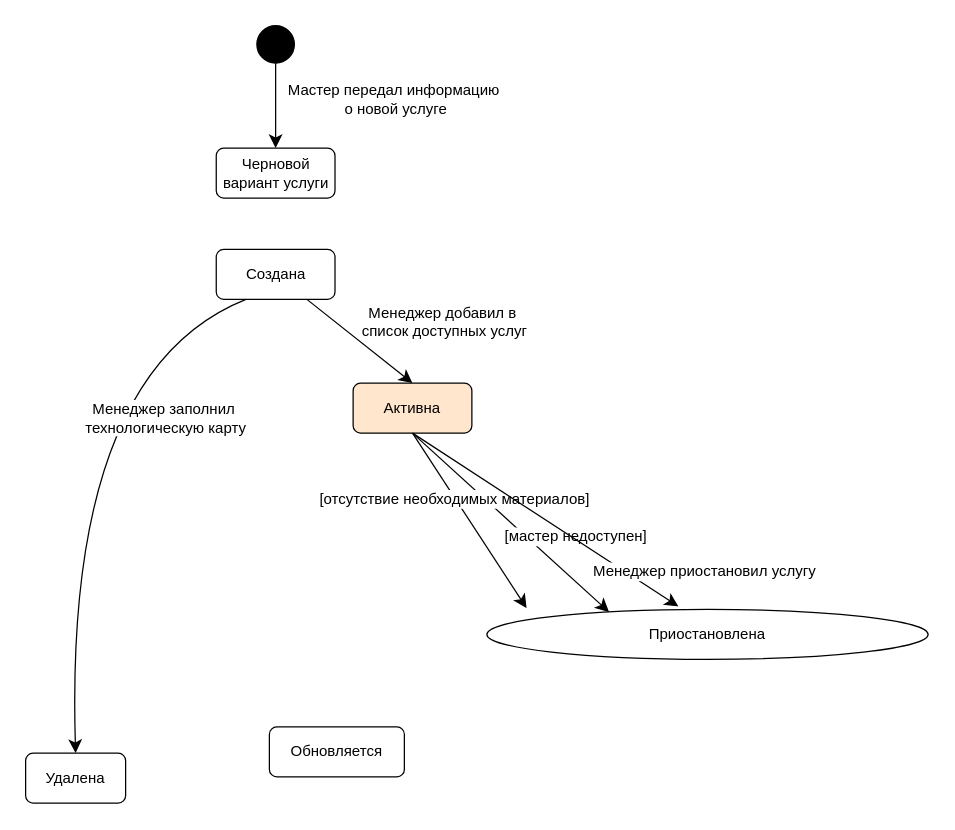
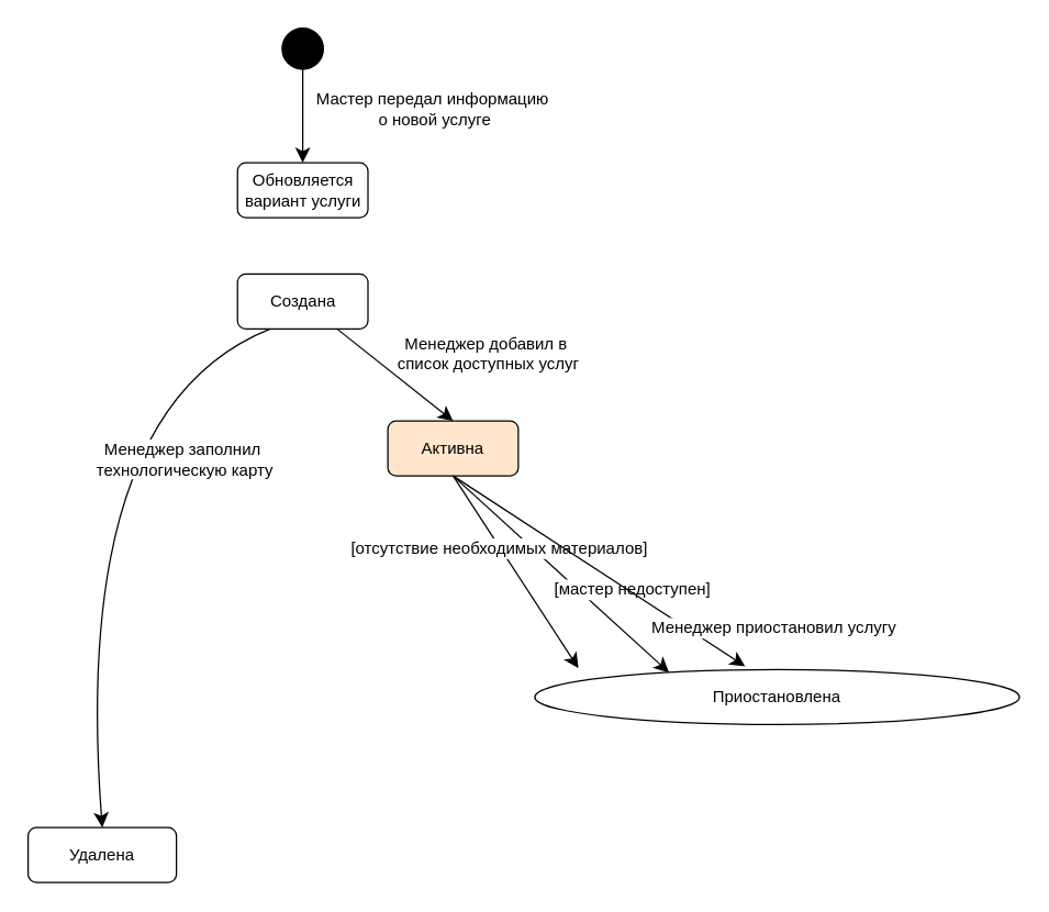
  <mxCell id="0" />
  <mxCell id="1" parent="0" />
  <mxCell id="2" style="edgeStyle=none;curved=1;rounded=0;orthogonalLoop=1;jettySize=auto;html=1;entryX=0.5;entryY=0;entryDx=0;entryDy=0;fontSize=12;startSize=8;endSize=8;" edge="1" parent="1" source="4" target="5"><mxGeometry relative="1" as="geometry" /></mxCell>
  <mxCell id="3" value="Мастер передал информацию&amp;nbsp;&lt;div&gt;о новой услуге&lt;/div&gt;" style="edgeLabel;html=1;align=center;verticalAlign=middle;resizable=0;points=[];fontSize=12;" vertex="1" connectable="0" parent="2"><mxGeometry x="-0.358" y="2" relative="1" as="geometry"><mxPoint x="93" y="6" as="offset" /></mxGeometry></mxCell>
  <mxCell id="4" value="" style="ellipse;fillColor=strokeColor;html=1;" vertex="1" parent="1"><mxGeometry x="205" y="20" width="30" height="30" as="geometry" /></mxCell>
- <mxCell id="5" value="Черновой вариант услуги" style="rounded=1;whiteSpace=wrap;html=1;" vertex="1" parent="1"><mxGeometry x="172.5" y="118" width="95" height="40" as="geometry" /></mxCell>
+ <mxCell id="5" value="Обновляется вариант услуги" style="rounded=1;whiteSpace=wrap;html=1;" vertex="1" parent="1"><mxGeometry x="172.5" y="118" width="95" height="40" as="geometry" /></mxCell>
  <mxCell id="6" style="edgeStyle=none;curved=1;rounded=0;orthogonalLoop=1;jettySize=auto;html=1;entryX=0.5;entryY=0;entryDx=0;entryDy=0;fontSize=12;startSize=8;endSize=8;" edge="1" parent="1" target="11"><mxGeometry relative="1" as="geometry"><mxPoint x="245" y="239" as="sourcePoint" /></mxGeometry></mxCell>
  <mxCell id="7" value="Менеджер добавил в&amp;nbsp;&lt;div&gt;список доступных услуг&lt;/div&gt;" style="edgeLabel;html=1;align=center;verticalAlign=middle;resizable=0;points=[];fontSize=12;" vertex="1" connectable="0" parent="6"><mxGeometry x="-0.019" y="2" relative="1" as="geometry"><mxPoint x="67" y="-14" as="offset" /></mxGeometry></mxCell>
  <mxCell id="8" value="Создана" style="rounded=1;whiteSpace=wrap;html=1;" vertex="1" parent="1"><mxGeometry x="172.5" y="199" width="95" height="40" as="geometry" /></mxCell>
  <mxCell id="9" style="edgeStyle=none;curved=1;rounded=0;orthogonalLoop=1;jettySize=auto;html=1;exitX=0.5;exitY=1;exitDx=0;exitDy=0;entryX=0.25;entryY=0;entryDx=0;entryDy=0;fontSize=12;startSize=8;endSize=8;" edge="1" parent="1" source="11" target="12"><mxGeometry relative="1" as="geometry" /></mxCell>
  <mxCell id="10" value="[мастер недоступен]" style="edgeLabel;html=1;align=center;verticalAlign=middle;resizable=0;points=[];fontSize=12;" vertex="1" connectable="0" parent="9"><mxGeometry x="0.325" y="-3" relative="1" as="geometry"><mxPoint x="28" y="-15" as="offset" /></mxGeometry></mxCell>
  <mxCell id="11" value="Активна" style="rounded=1;whiteSpace=wrap;html=1;fillColor=#ffe6cc;" vertex="1" parent="1"><mxGeometry x="282" y="306" width="95" height="40" as="geometry" /></mxCell>
  <mxCell id="12" value="Приостановлена" style="ellipse;whiteSpace=wrap;html=1;" vertex="1" parent="1"><mxGeometry x="389" y="487" width="353" height="40" as="geometry" /></mxCell>
- <mxCell id="13" value="Обновляется" style="rounded=1;whiteSpace=wrap;html=1;" vertex="1" parent="1"><mxGeometry x="215" y="581" width="108" height="40" as="geometry" /></mxCell>
- <mxCell id="14" value="Удалена" style="rounded=1;whiteSpace=wrap;html=1;" vertex="1" parent="1"><mxGeometry x="20" y="602" width="80" height="40" as="geometry" /></mxCell>
+ <mxCell id="14" value="Удалена" style="rounded=1;whiteSpace=wrap;html=1;" vertex="1" parent="1"><mxGeometry x="20" y="602" width="108" height="40" as="geometry" /></mxCell>
  <mxCell id="15" style="edgeStyle=none;curved=1;rounded=0;orthogonalLoop=1;jettySize=auto;html=1;entryX=0.5;entryY=0;entryDx=0;entryDy=0;fontSize=12;startSize=8;endSize=8;exitX=0.25;exitY=1;exitDx=0;exitDy=0;" edge="1" parent="1" source="8" target="14"><mxGeometry relative="1" as="geometry"><mxPoint x="402" as="sourcePoint" y="278" /><mxPoint x="402" y="319" as="targetPoint" /><Array as="points"><mxPoint x="51" y="297" /></Array></mxGeometry></mxCell>
  <mxCell id="16" value="Менеджер заполнил&amp;nbsp;&lt;div&gt;технологическую карту&lt;/div&gt;" style="edgeLabel;html=1;align=center;verticalAlign=middle;resizable=0;points=[];fontSize=12;" vertex="1" connectable="0" parent="15"><mxGeometry x="-0.176" y="-2" relative="1" as="geometry"><mxPoint x="82" y="3" as="offset" /></mxGeometry></mxCell>
  <mxCell id="17" style="edgeStyle=none;curved=1;rounded=0;orthogonalLoop=1;jettySize=auto;html=1;exitX=0.5;exitY=1;exitDx=0;exitDy=0;entryX=0.09;entryY=-0.025;entryDx=0;entryDy=0;entryPerimeter=0;fontSize=12;startSize=8;endSize=8;" edge="1" parent="1" source="11" target="12"><mxGeometry relative="1" as="geometry" /></mxCell>
  <mxCell id="18" value="[отсутствие необходимых материалов]" style="edgeLabel;html=1;align=center;verticalAlign=middle;resizable=0;points=[];fontSize=12;" vertex="1" connectable="0" parent="17"><mxGeometry x="-0.126" y="4" relative="1" as="geometry"><mxPoint x="-10" y="-6" as="offset" /></mxGeometry></mxCell>
  <mxCell id="19" style="edgeStyle=none;curved=1;rounded=0;orthogonalLoop=1;jettySize=auto;html=1;exitX=0.5;exitY=1;exitDx=0;exitDy=0;entryX=0.434;entryY=-0.058;entryDx=0;entryDy=0;entryPerimeter=0;fontSize=12;startSize=8;endSize=8;" edge="1" parent="1" source="11" target="12"><mxGeometry relative="1" as="geometry" /></mxCell>
  <mxCell id="20" value="Менеджер приостановил услугу" style="edgeLabel;html=1;align=center;verticalAlign=middle;resizable=0;points=[];fontSize=12;" vertex="1" connectable="0" parent="19"><mxGeometry x="0.64" y="6" relative="1" as="geometry"><mxPoint x="55" y="2" as="offset" /></mxGeometry></mxCell>
